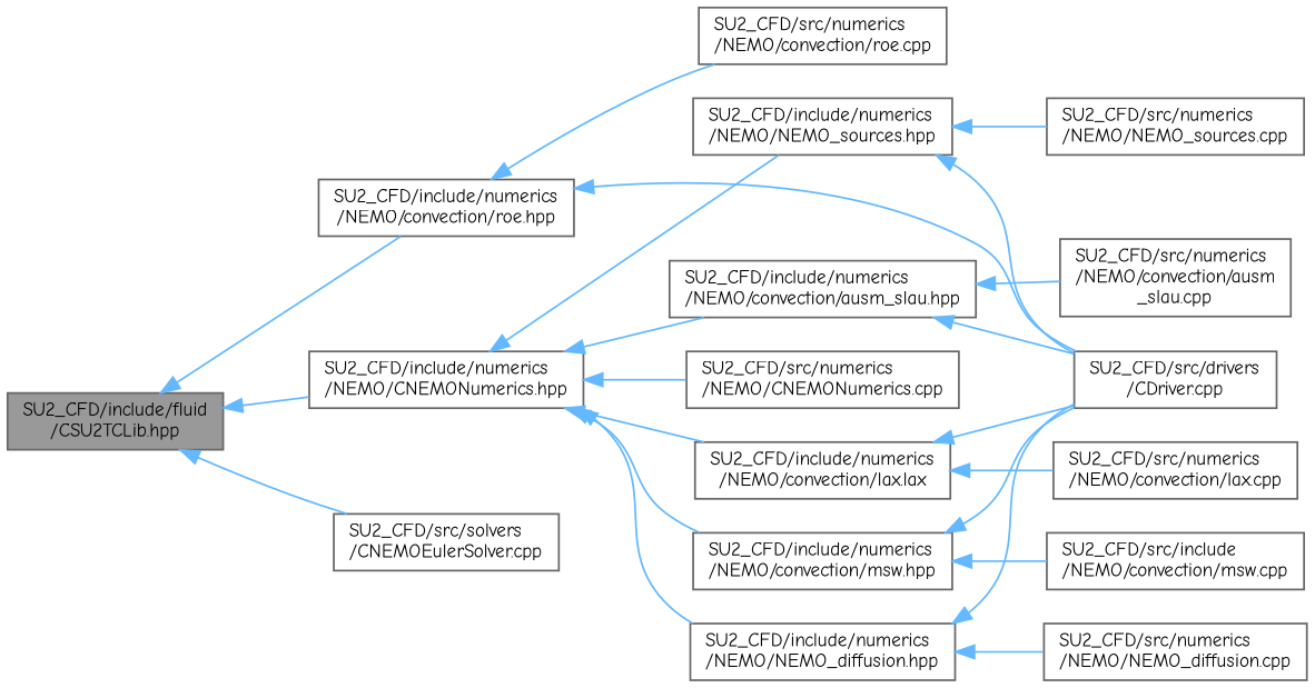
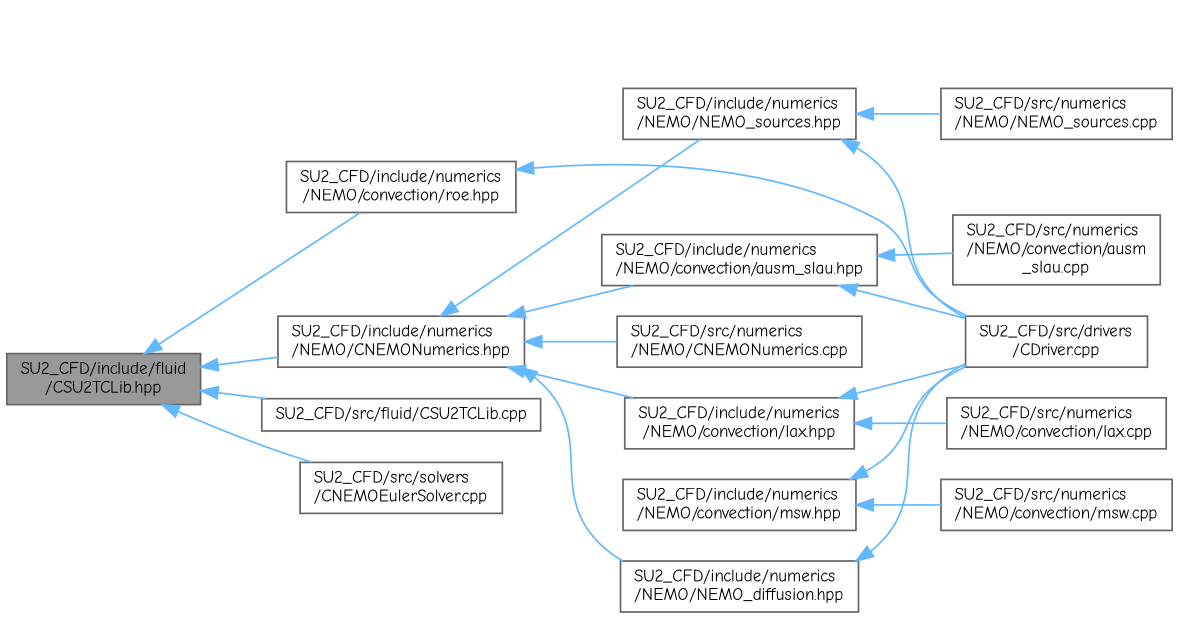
  digraph {
    fontname="Comic Neue"
    rankdir=LR
    node [color=grey40 fillcolor=white fontname="Comic Neue" fontsize=10 shape=box style=filled]
    edge [color=steelblue1 dir=back fontname="Comic Neue" fontsize=10 labelfontname=Helvetica labelfontsize=10 style=solid]
    n1 [color=gray40 fillcolor=grey60 fontcolor=black height=0.2 label="SU2_CFD/include/fluid\l/CSU2TCLib.hpp" width=0.4]
    n2 [height=0.2 label="SU2_CFD/include/numerics\l/NEMO/CNEMONumerics.hpp" width=0.4]
+   n3 [height=0.2 label="SU2_CFD/src/fluid/CSU2TCLib.cpp" width=0.4]
    n4 [height=0.2 label="SU2_CFD/src/solvers\l/CNEMOEulerSolver.cpp" width=0.4]
    n5 [height=0.2 label="SU2_CFD/include/numerics\l/NEMO/convection/roe.hpp" width=0.4]
    n6 [height=0.2 label="SU2_CFD/include/numerics\l/NEMO/NEMO_diffusion.hpp" width=0.4]
    n7 [height=0.2 label="SU2_CFD/include/numerics\l/NEMO/NEMO_sources.hpp" width=0.4]
    n8 [height=0.2 label="SU2_CFD/include/numerics\l/NEMO/convection/ausm_slau.hpp" width=0.4]
-   n9 [height=0.2 label="SU2_CFD/include/numerics\l/NEMO/convection/lax.lax" width=0.4]
+   n9 [height=0.2 label="SU2_CFD/include/numerics\l/NEMO/convection/lax.hpp" width=0.4]
    n10 [height=0.2 label="SU2_CFD/include/numerics\l/NEMO/convection/msw.hpp" width=0.4]
    n11 [height=0.2 label="SU2_CFD/src/numerics\l/NEMO/CNEMONumerics.cpp" width=0.4]
    n12 [height=0.2 label="SU2_CFD/src/drivers\l/CDriver.cpp" width=0.4]
-   n13 [height=0.2 label="SU2_CFD/src/numerics\l/NEMO/NEMO_diffusion.cpp" width=0.4]
    n14 [height=0.2 label="SU2_CFD/src/numerics\l/NEMO/NEMO_sources.cpp" width=0.4]
    n15 [height=0.2 label="SU2_CFD/src/numerics\l/NEMO/convection/ausm\l_slau.cpp" width=0.4]
    n16 [height=0.2 label="SU2_CFD/src/numerics\l/NEMO/convection/lax.cpp" width=0.4]
-   n17 [height=0.2 label="SU2_CFD/src/include\l/NEMO/convection/msw.cpp" width=0.4]
-   n18 [height=0.2 label="SU2_CFD/src/numerics\l/NEMO/convection/roe.cpp" width=0.4]
+   n17 [height=0.2 label="SU2_CFD/src/numerics\l/NEMO/convection/msw.cpp" width=0.4]
    n1 -> n2
+   n1 -> n3
    n1 -> n4
    n1 -> n5
    n2 -> n6
    n2 -> n7
    n2 -> n8
    n2 -> n9
-   n2 -> n10
    n2 -> n11
    n5 -> n12
-   n5 -> n18
    n6 -> n12
-   n6 -> n13
    n7 -> n12
    n7 -> n14
    n8 -> n12
    n8 -> n15
    n9 -> n12
    n9 -> n16
    n10 -> n12
    n10 -> n17
  }
